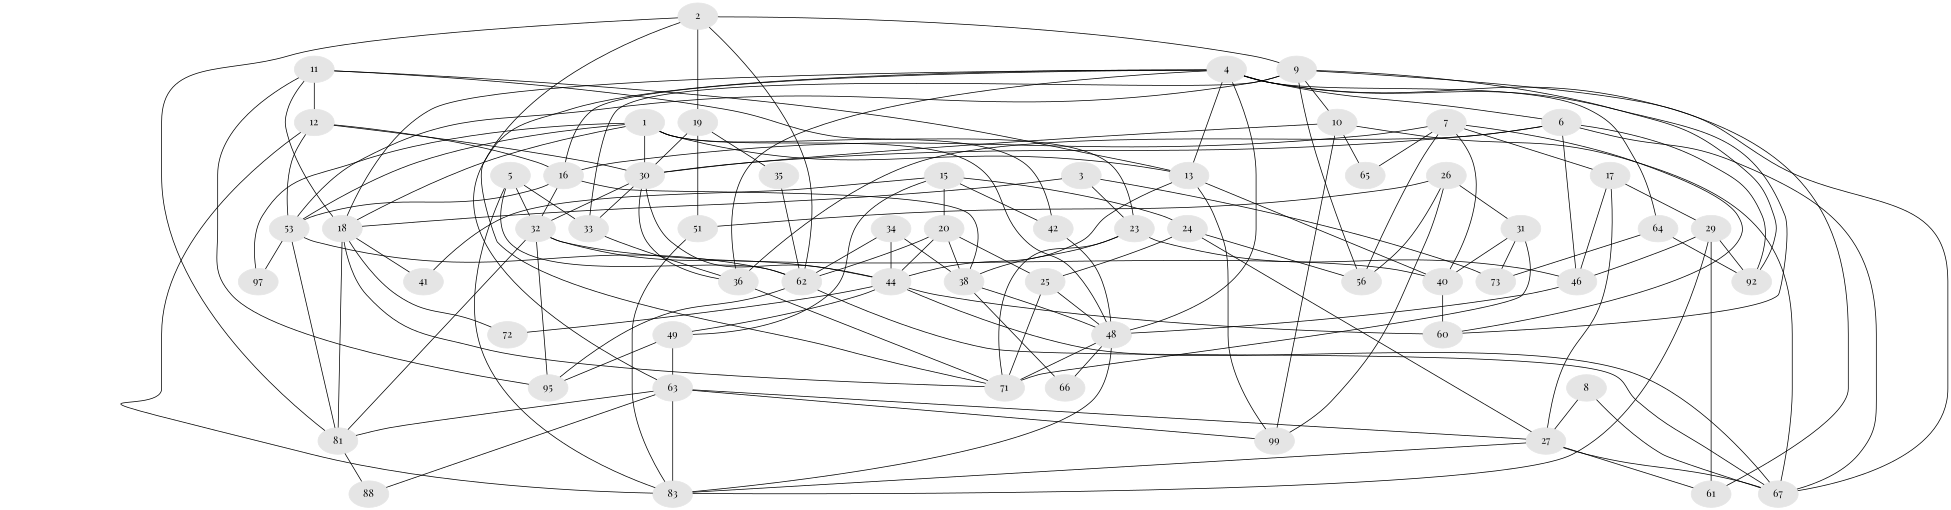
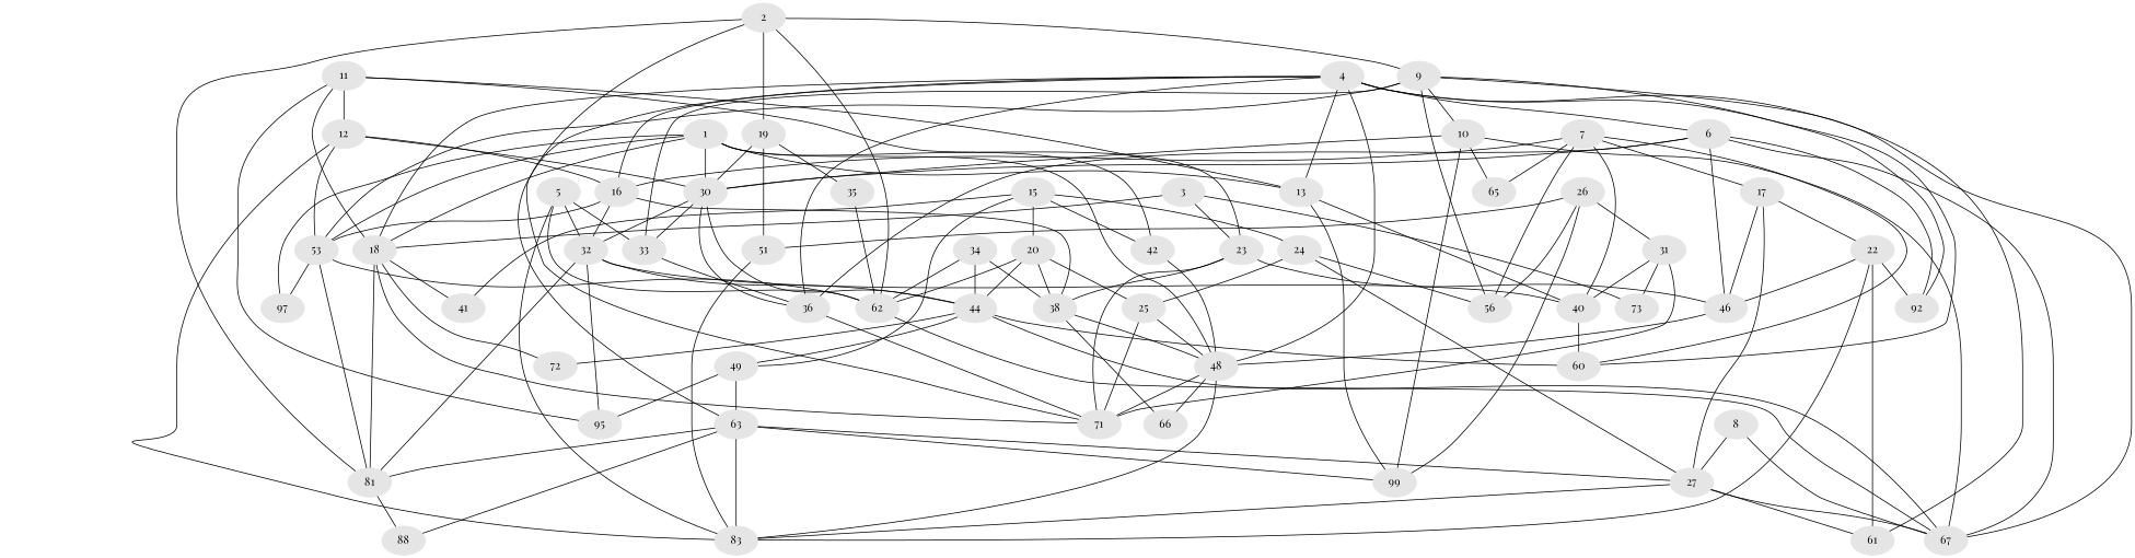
  graph {
    fontname="Playfair Display"
    node [color=gray90 fontname="Playfair Display" style=filled]
    edge [fontname="Playfair Display"]
    1 [super="+57"]
    13 [super="+98"]
    18 [super="+90"]
    30 [super="+76"]
    42
    48 [super="+86"]
    53 [super="+58"]
    n8 [label=97]
    40 [super="+87"]
    99
    44 [super="+93"]
    71 [super="+96"]
    81 [super="+85"]
    41
    72
    36 [super="+82"]
    32 [super="+39"]
    33 [super="+79"]
    83 [super="+89"]
    66
    62 [super="+80"]
    2 [super="+47"]
    9 [super="+50"]
    19
    92
    56
    10
    61
    35
    51
    67 [super="+68"]
    95 [super="+100"]
    88
    3 [super="+14"]
    23 [super="+59"]
    73
    46
    38 [super="+94"]
    4 [super="+37"]
    6 [super="+43"]
    16 [super="+21"]
    60
    63 [super="+91"]
-   64 [super="+84"]
    27 [super="+69"]
    5 [super="+28"]
    7 [super="+78"]
    17
    65
-   22 [super="+45" label=29]
+   22 [super="+45"]
    8
    11 [super="+52"]
    12 [super="+97"]
    49
    15 [super="+55"]
    20 [super="+74"]
    24 [super="+54"]
    25
    31 [super="+70"]
    26
    34
    1 -- 13
    1 -- 18
    1 -- 30
    1 -- 42
    1 -- 48
    1 -- 53
    1 -- n8
    13 -- 40
    13 -- 99
-   13 -- 44
    18 -- 71
    18 -- 81
    18 -- 41
    18 -- 72
    30 -- 44
    30 -- 36
    30 -- 32
    30 -- 33
    42 -- 48
    48 -- 71
    48 -- 83
    48 -- 66
    53 -- n8
    53 -- 81
    53 -- 62
    40 -- 60 [weight=2]
    44 -- 72
    44 -- 67
    44 -- 60
    44 -- 49
    81 -- 88
    36 -- 71
    32 -- 40
    32 -- 44
    32 -- 81
    32 -- 95 [weight=2]
    33 -- 36
    62 -- 67
-   62 -- 95
    2 -- 71
    2 -- 81
    2 -- 62
    2 -- 9
    2 -- 19
    9 -- 53
    9 -- 33
    9 -- 92
    9 -- 56
    9 -- 10
    9 -- 61
    19 -- 30
    19 -- 35
    19 -- 51
    10 -- 30
    10 -- 99
    10 -- 67
    10 -- 65
    35 -- 62
    51 -- 83
    3 -- 18
    3 -- 23
    3 -- 73 [weight=2]
    23 -- 71
    23 -- 46
    23 -- 38
    46 -- 48
    38 -- 48
    38 -- 66
    4 -- 13
    4 -- 18
    4 -- 48
    4 -- 36
    4 -- 67
    4 -- 6
    4 -- 16
    4 -- 60
    4 -- 63
-   4 -- 64
    6 -- 30
    6 -- 36
    6 -- 92
    6 -- 67 [weight=2]
    6 -- 46
    16 -- 53
    16 -- 32
    16 -- 38
    63 -- 99
    63 -- 81
    63 -- 83
    63 -- 88
    63 -- 27
-   64 -- 92
-   64 -- 73
    27 -- 83
    27 -- 61
    27 -- 67
    5 -- 32
    5 -- 33
    5 -- 83
    5 -- 62
    7 -- 40
    7 -- 56
    7 -- 16
    7 -- 60
    7 -- 17
    7 -- 65
    17 -- 46
    17 -- 27
    17 -- 22
    22 -- 83
    22 -- 92
    22 -- 61
    22 -- 46
    8 -- 67
    8 -- 27
    11 -- 13
    11 -- 18
    11 -- 95 [weight=2]
    11 -- 23
    11 -- 12 [weight=2]
    12 -- 30
    12 -- 53
    12 -- 83
    12 -- 16
    49 -- 95
    49 -- 63
    15 -- 42
    15 -- 41
    15 -- 49
    15 -- 20
    15 -- 24
    20 -- 44
    20 -- 62
    20 -- 38 [weight=2]
    20 -- 25
    24 -- 56
    24 -- 27
    24 -- 25
    25 -- 48
    25 -- 71
    31 -- 40
    31 -- 71
    31 -- 73
    26 -- 99
    26 -- 56
    26 -- 51
    26 -- 31
    34 -- 44
    34 -- 62
    34 -- 38
  }
